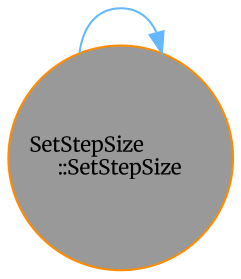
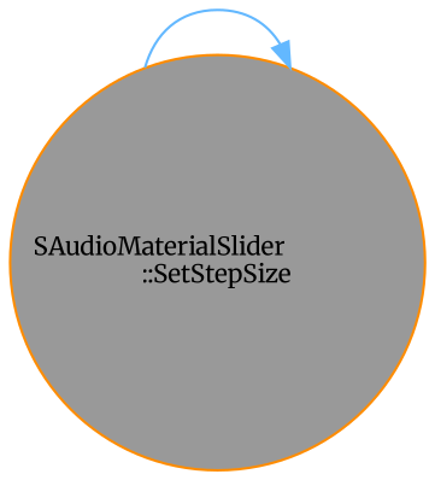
  digraph {
    rankdir=LR
    fontname=Merriweather
-   n1 [color=darkorange fillcolor=grey60 fontcolor=black fontname=Merriweather fontsize=10 height=0.2 label="SetStepSize\l::SetStepSize" shape=circle style=filled width=0.4]
+   n1 [color=darkorange fillcolor=grey60 fontcolor=black fontname=Merriweather fontsize=10 height=0.2 label="SAudioMaterialSlider\l::SetStepSize" shape=circle style=filled width=0.4]
    n1 -> n1 [color=steelblue1 fontname=Merriweather fontsize=10 labelfontname=Helvetica labelfontsize=10 style=solid]
  }
